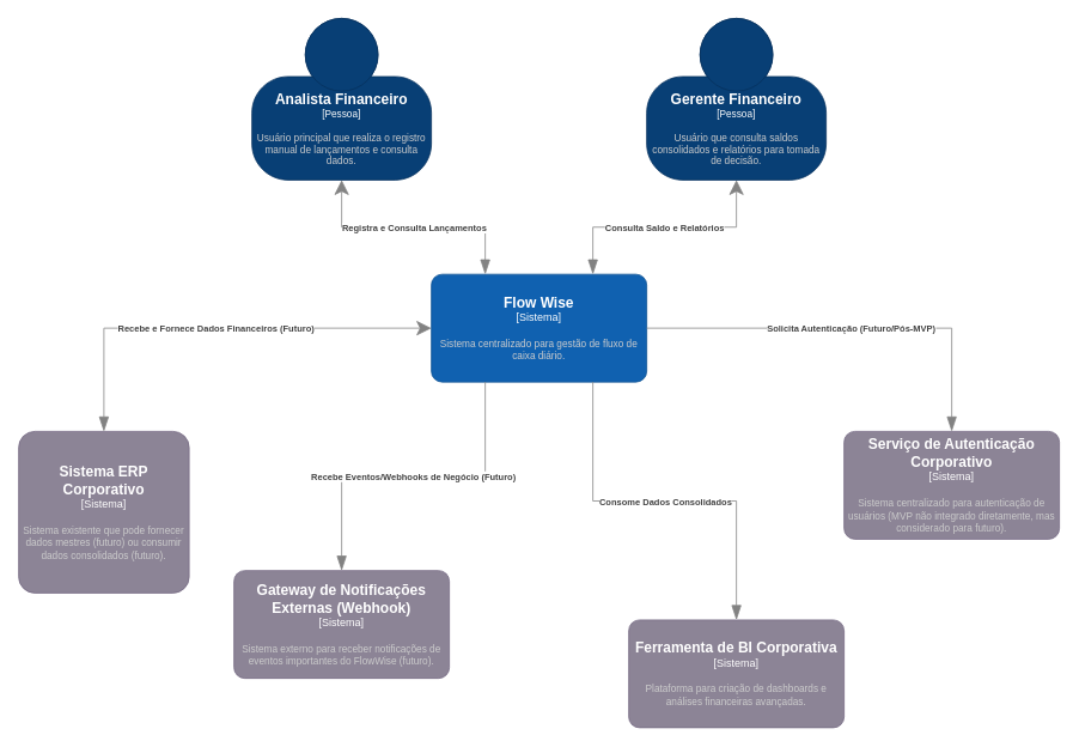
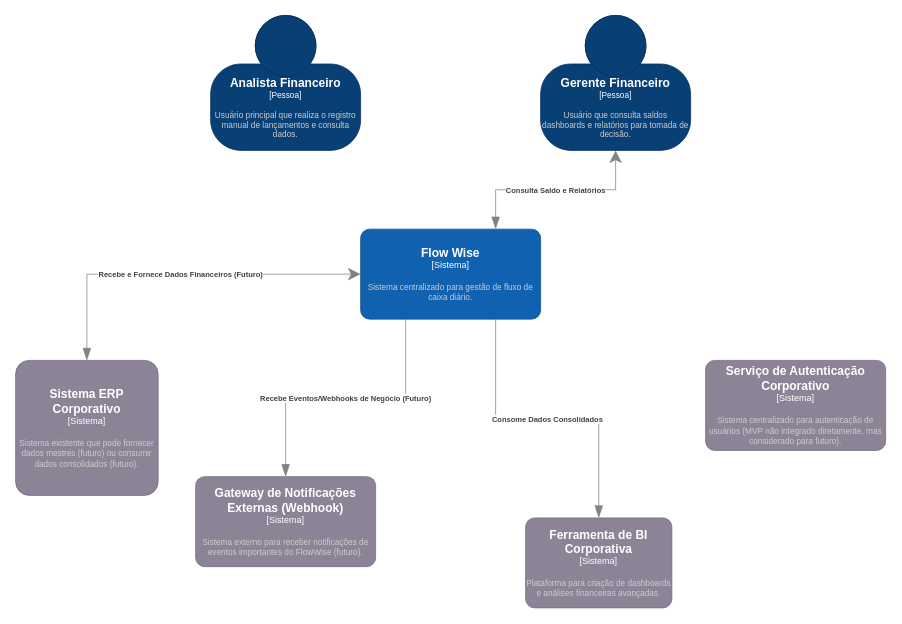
  <mxCell id="0" />
  <mxCell id="1" parent="0" />
  <mxCell id="2" value="&lt;font style=&quot;font-size: 16px&quot;&gt;&lt;b&gt;Analista Financeiro&lt;/b&gt;&lt;/font&gt;&lt;div&gt;[Pessoa]&lt;/div&gt;&lt;br&gt;&lt;div&gt;&lt;font style=&quot;font-size: 11px&quot;&gt;&lt;font color=&quot;#cccccc&quot;&gt;Usuário principal que realiza o registro manual de lançamentos e consulta dados.&lt;/font&gt;&lt;/div&gt;" style="html=1;fontSize=11;dashed=0;whiteSpace=wrap;fillColor=#083F75;strokeColor=#06315C;fontColor=#ffffff;shape=mxgraph.c4.person2;align=center;metaEdit=1;points=[[0.5,0,0],[1,0.5,0],[1,0.75,0],[0.75,1,0],[0.5,1,0],[0.25,1,0],[0,0.75,0],[0,0.5,0]];resizable=0;flipV=0;" parent="1" vertex="1"><mxGeometry x="280" y="20" width="200" height="180" as="geometry" /></mxCell>
  <mxCell id="3" value="&lt;font style=&quot;font-size: 16px&quot;&gt;&lt;b&gt;Flow Wise&lt;/b&gt;&lt;/font&gt;&lt;div&gt;[Sistema]&lt;/div&gt;&lt;br&gt;&lt;div&gt;&lt;font style=&quot;font-size: 11px&quot;&gt;&lt;font color=&quot;#cccccc&quot;&gt;Sistema centralizado para gestão de fluxo de caixa diário.&lt;/font&gt;&lt;/div&gt;" style="rounded=1;whiteSpace=wrap;html=1;labelBackgroundColor=none;fillColor=#1061B0;fontColor=#ffffff;align=center;arcSize=10;strokeColor=#0D5091;metaEdit=1;resizable=0;points=[[0.25,0,0],[0.5,0,0],[0.75,0,0],[1,0.25,0],[1,0.5,0],[1,0.75,0],[0.75,1,0],[0.5,1,0],[0.25,1,0],[0,0.75,0],[0,0.5,0],[0,0.25,0]];" parent="1" vertex="1"><mxGeometry x="480" y="305" width="240" height="120" as="geometry" /></mxCell>
- <mxCell id="4" value="&lt;font style=&quot;font-size: 16px&quot;&gt;&lt;b&gt;Gerente Financeiro&lt;/b&gt;&lt;/font&gt;&lt;div&gt;[Pessoa]&lt;/div&gt;&lt;br&gt;&lt;div&gt;&lt;font style=&quot;font-size: 11px&quot;&gt;&lt;font color=&quot;#cccccc&quot;&gt;Usuário que consulta saldos consolidados e relatórios para tomada de decisão.&lt;/font&gt;&lt;/div&gt;" style="html=1;fontSize=11;dashed=0;whiteSpace=wrap;fillColor=#083F75;strokeColor=#06315C;fontColor=#ffffff;shape=mxgraph.c4.person2;align=center;metaEdit=1;points=[[0.5,0,0],[1,0.5,0],[1,0.75,0],[0.75,1,0],[0.5,1,0],[0.25,1,0],[0,0.75,0],[0,0.5,0]];resizable=0;flipV=0;" parent="1" vertex="1"><mxGeometry x="720" y="20" width="200" height="180" as="geometry" /></mxCell>
+ <mxCell id="4" value="&lt;font style=&quot;font-size: 16px&quot;&gt;&lt;b&gt;Gerente Financeiro&lt;/b&gt;&lt;/font&gt;&lt;div&gt;[Pessoa]&lt;/div&gt;&lt;br&gt;&lt;div&gt;&lt;font style=&quot;font-size: 11px&quot;&gt;&lt;font color=&quot;#cccccc&quot;&gt;Usuário que consulta saldos dashboards e relatórios para tomada de decisão.&lt;/font&gt;&lt;/div&gt;" style="html=1;fontSize=11;dashed=0;whiteSpace=wrap;fillColor=#083F75;strokeColor=#06315C;fontColor=#ffffff;shape=mxgraph.c4.person2;align=center;metaEdit=1;points=[[0.5,0,0],[1,0.5,0],[1,0.75,0],[0.75,1,0],[0.5,1,0],[0.25,1,0],[0,0.75,0],[0,0.5,0]];resizable=0;flipV=0;" parent="1" vertex="1"><mxGeometry x="720" y="20" width="200" height="180" as="geometry" /></mxCell>
  <mxCell id="5" value="&lt;font style=&quot;font-size: 16px&quot;&gt;&lt;b&gt;Sistema ERP Corporativo&lt;/b&gt;&lt;/font&gt;&lt;div&gt;[Sistema]&lt;/div&gt;&lt;br&gt;&lt;div&gt;&lt;font style=&quot;font-size: 11px&quot;&gt;&lt;font color=&quot;#cccccc&quot;&gt;Sistema existente que pode fornecer dados mestres (futuro) ou consumir dados consolidados (futuro).&lt;/font&gt;&lt;/div&gt;" style="rounded=1;whiteSpace=wrap;html=1;labelBackgroundColor=none;fillColor=#8C8496;fontColor=#ffffff;align=center;arcSize=10;strokeColor=#736782;metaEdit=1;resizable=0;points=[[0.25,0,0],[0.5,0,0],[0.75,0,0],[1,0.25,0],[1,0.5,0],[1,0.75,0],[0.75,1,0],[0.5,1,0],[0.25,1,0],[0,0.75,0],[0,0.5,0],[0,0.25,0]];" parent="1" vertex="1"><mxGeometry x="20" y="480" width="190" height="180" as="geometry" /></mxCell>
- <mxCell id="6" value="&lt;div style=&quot;text-align: left&quot;&gt;&lt;div style=&quot;text-align: center&quot;&gt;&lt;b&gt;Registra e Consulta Lançamentos&lt;/b&gt;&lt;/div&gt;" style="endArrow=blockThin;html=1;fontSize=10;fontColor=#404040;strokeWidth=1;endFill=1;strokeColor=#828282;elbow=vertical;metaEdit=1;endSize=14;startSize=14;jumpStyle=arc;jumpSize=16;rounded=0;edgeStyle=orthogonalEdgeStyle;exitX=0.5;exitY=1;exitDx=0;exitDy=0;exitPerimeter=0;entryX=0.25;entryY=0;entryDx=0;entryDy=0;entryPerimeter=0;startArrow=classic;startFill=1;" parent="1" source="2" target="3" edge="1"><mxGeometry width="240" relative="1" as="geometry"><mxPoint x="760" y="340" as="sourcePoint" /><mxPoint x="1000" y="340" as="targetPoint" /></mxGeometry></mxCell>
  <mxCell id="7" value="&lt;div style=&quot;text-align: left&quot;&gt;&lt;div style=&quot;text-align: center&quot;&gt;&lt;b&gt;Consulta Saldo e Relatórios&lt;/b&gt;&lt;/div&gt;" style="endArrow=blockThin;html=1;fontSize=10;fontColor=#404040;strokeWidth=1;endFill=1;strokeColor=#828282;elbow=vertical;metaEdit=1;endSize=14;startSize=14;jumpStyle=arc;jumpSize=16;rounded=0;edgeStyle=orthogonalEdgeStyle;exitX=0.5;exitY=1;exitDx=0;exitDy=0;exitPerimeter=0;entryX=0.75;entryY=0;entryDx=0;entryDy=0;entryPerimeter=0;startArrow=classic;startFill=1;" parent="1" source="4" target="3" edge="1"><mxGeometry width="240" relative="1" as="geometry"><mxPoint x="850" y="190" as="sourcePoint" /><mxPoint x="850" y="400" as="targetPoint" /></mxGeometry></mxCell>
  <mxCell id="8" value="&lt;div style=&quot;text-align: left&quot;&gt;&lt;div style=&quot;text-align: center&quot;&gt;&lt;b&gt;Recebe e Fornece Dados Financeiros (Futuro)&lt;/b&gt;&lt;/div&gt;" style="endArrow=blockThin;html=1;fontSize=10;fontColor=#404040;strokeWidth=1;endFill=1;strokeColor=#828282;elbow=vertical;metaEdit=1;endSize=14;startSize=14;jumpStyle=arc;jumpSize=16;rounded=0;edgeStyle=orthogonalEdgeStyle;exitX=0;exitY=0.5;exitDx=0;exitDy=0;exitPerimeter=0;startArrow=classic;startFill=1;entryX=0.5;entryY=0;entryDx=0;entryDy=0;entryPerimeter=0;" parent="1" source="3" target="5" edge="1"><mxGeometry width="240" relative="1" as="geometry"><mxPoint x="1320" y="280" as="sourcePoint" /><mxPoint x="1080" y="540" as="targetPoint" /></mxGeometry></mxCell>
- <mxCell id="9" value="&lt;font style=&quot;font-size: 16px&quot;&gt;&lt;b&gt;Ferramenta de BI Corporativa&lt;/b&gt;&lt;/font&gt;&lt;div&gt;[Sistema]&lt;/div&gt;&lt;br&gt;&lt;div&gt;&lt;font style=&quot;font-size: 11px&quot;&gt;&lt;font color=&quot;#cccccc&quot;&gt;Plataforma para criação de dashboards e análises financeiras avançadas.&lt;/font&gt;&lt;/div&gt;" style="rounded=1;whiteSpace=wrap;html=1;labelBackgroundColor=none;fillColor=#8C8496;fontColor=#ffffff;align=center;arcSize=10;strokeColor=#736782;metaEdit=1;resizable=0;points=[[0.25,0,0],[0.5,0,0],[0.75,0,0],[1,0.25,0],[1,0.5,0],[1,0.75,0],[0.75,1,0],[0.5,1,0],[0.25,1,0],[0,0.75,0],[0,0.5,0],[0,0.25,0]];" parent="1" vertex="1"><mxGeometry x="700" y="690" width="240" height="120" as="geometry" /></mxCell>
+ <mxCell id="9" value="&lt;font style=&quot;font-size: 16px&quot;&gt;&lt;b&gt;Ferramenta de BI Corporativa&lt;/b&gt;&lt;/font&gt;&lt;div&gt;[Sistema]&lt;/div&gt;&lt;br&gt;&lt;div&gt;&lt;font style=&quot;font-size: 11px&quot;&gt;&lt;font color=&quot;#cccccc&quot;&gt;Plataforma para criação de dashboards e análises financeiras avançadas.&lt;/font&gt;&lt;/div&gt;" style="rounded=1;whiteSpace=wrap;html=1;labelBackgroundColor=none;fillColor=#8C8496;fontColor=#ffffff;align=center;arcSize=10;strokeColor=#736782;metaEdit=1;resizable=0;points=[[0.25,0,0],[0.5,0,0],[0.75,0,0],[1,0.25,0],[1,0.5,0],[1,0.75,0],[0.75,1,0],[0.5,1,0],[0.25,1,0],[0,0.75,0],[0,0.5,0],[0,0.25,0]];" parent="1" vertex="1"><mxGeometry x="700" y="690" width="195" height="120" as="geometry" /></mxCell>
  <mxCell id="10" value="&lt;div style=&quot;text-align: left&quot;&gt;&lt;div style=&quot;text-align: center&quot;&gt;&lt;b&gt;Consome Dados Consolidados&lt;/b&gt;&lt;/div&gt;" style="endArrow=blockThin;html=1;fontSize=10;fontColor=#404040;strokeWidth=1;endFill=1;strokeColor=#828282;elbow=vertical;metaEdit=1;endSize=14;startSize=14;jumpStyle=arc;jumpSize=16;rounded=0;edgeStyle=orthogonalEdgeStyle;exitX=0.75;exitY=1;exitDx=0;exitDy=0;exitPerimeter=0;startArrow=none;startFill=0;entryX=0.5;entryY=0;entryDx=0;entryDy=0;entryPerimeter=0;" parent="1" source="3" target="9" edge="1"><mxGeometry width="240" relative="1" as="geometry"><mxPoint y="480" as="sourcePoint" x="600" /><mxPoint x="870" y="690" as="targetPoint" /></mxGeometry></mxCell>
  <mxCell id="11" value="&lt;font style=&quot;font-size: 16px&quot;&gt;&lt;b&gt;Serviço de Autenticação Corporativo&lt;/b&gt;&lt;/font&gt;&lt;div&gt;[Sistema]&lt;/div&gt;&lt;br&gt;&lt;div&gt;&lt;font style=&quot;font-size: 11px&quot;&gt;&lt;font color=&quot;#cccccc&quot;&gt;Sistema centralizado para autenticação de usuários (MVP não integrado diretamente, mas considerado para futuro).&lt;/font&gt;&lt;/div&gt;" style="rounded=1;whiteSpace=wrap;html=1;labelBackgroundColor=none;fillColor=#8C8496;fontColor=#ffffff;align=center;arcSize=10;strokeColor=#736782;metaEdit=1;resizable=0;points=[[0.25,0,0],[0.5,0,0],[0.75,0,0],[1,0.25,0],[1,0.5,0],[1,0.75,0],[0.75,1,0],[0.5,1,0],[0.25,1,0],[0,0.75,0],[0,0.5,0],[0,0.25,0]];" parent="1" vertex="1"><mxGeometry x="940" y="480" width="240" height="120" as="geometry" /></mxCell>
- <mxCell id="12" value="&lt;div style=&quot;text-align: left&quot;&gt;&lt;div style=&quot;text-align: center&quot;&gt;&lt;b&gt;Solicita Autenticação (Futuro/Pós-MVP)&lt;/b&gt;&lt;/div&gt;" style="endArrow=blockThin;html=1;fontSize=10;fontColor=#404040;strokeWidth=1;endFill=1;strokeColor=#828282;elbow=vertical;metaEdit=1;endSize=14;startSize=14;jumpStyle=arc;jumpSize=16;rounded=0;edgeStyle=orthogonalEdgeStyle;exitX=1;exitY=0.5;exitDx=0;exitDy=0;exitPerimeter=0;startArrow=none;startFill=0;entryX=0.5;entryY=0;entryDx=0;entryDy=0;entryPerimeter=0;" parent="1" source="3" target="11" edge="1"><mxGeometry width="240" relative="1" as="geometry"><mxPoint x="720" y="420" as="sourcePoint" /><mxPoint x="900" y="690" as="targetPoint" /></mxGeometry></mxCell>
  <mxCell id="13" value="&lt;font style=&quot;font-size: 16px&quot;&gt;&lt;b&gt;Gateway de Notificações Externas (Webhook)&lt;/b&gt;&lt;/font&gt;&lt;div&gt;[Sistema]&lt;/div&gt;&lt;br&gt;&lt;div&gt;&lt;font style=&quot;font-size: 11px&quot;&gt;&lt;font color=&quot;#cccccc&quot;&gt;Sistema externo para receber notificações de eventos importantes do FlowWise (futuro).&lt;/font&gt;&lt;/div&gt;" style="rounded=1;whiteSpace=wrap;html=1;labelBackgroundColor=none;fillColor=#8C8496;fontColor=#ffffff;align=center;arcSize=10;strokeColor=#736782;metaEdit=1;resizable=0;points=[[0.25,0,0],[0.5,0,0],[0.75,0,0],[1,0.25,0],[1,0.5,0],[1,0.75,0],[0.75,1,0],[0.5,1,0],[0.25,1,0],[0,0.75,0],[0,0.5,0],[0,0.25,0]];" parent="1" vertex="1"><mxGeometry x="260" y="635" width="240" height="120" as="geometry" /></mxCell>
  <mxCell id="14" value="&lt;div style=&quot;text-align: left&quot;&gt;&lt;div style=&quot;text-align: center&quot;&gt;&lt;b&gt;Recebe Eventos/Webhooks de Negócio (Futuro)&lt;/b&gt;&lt;/div&gt;" style="endArrow=blockThin;html=1;fontSize=10;fontColor=#404040;strokeWidth=1;endFill=1;strokeColor=#828282;elbow=vertical;metaEdit=1;endSize=14;startSize=14;jumpStyle=arc;jumpSize=16;rounded=0;edgeStyle=orthogonalEdgeStyle;exitX=0.25;exitY=1;exitDx=0;exitDy=0;exitPerimeter=0;startArrow=none;startFill=0;entryX=0.5;entryY=0;entryDx=0;entryDy=0;entryPerimeter=0;" parent="1" source="3" target="13" edge="1"><mxGeometry width="240" relative="1" as="geometry"><mxPoint x="720" y="460" as="sourcePoint" /><mxPoint x="900" y="730" as="targetPoint" /></mxGeometry></mxCell>
